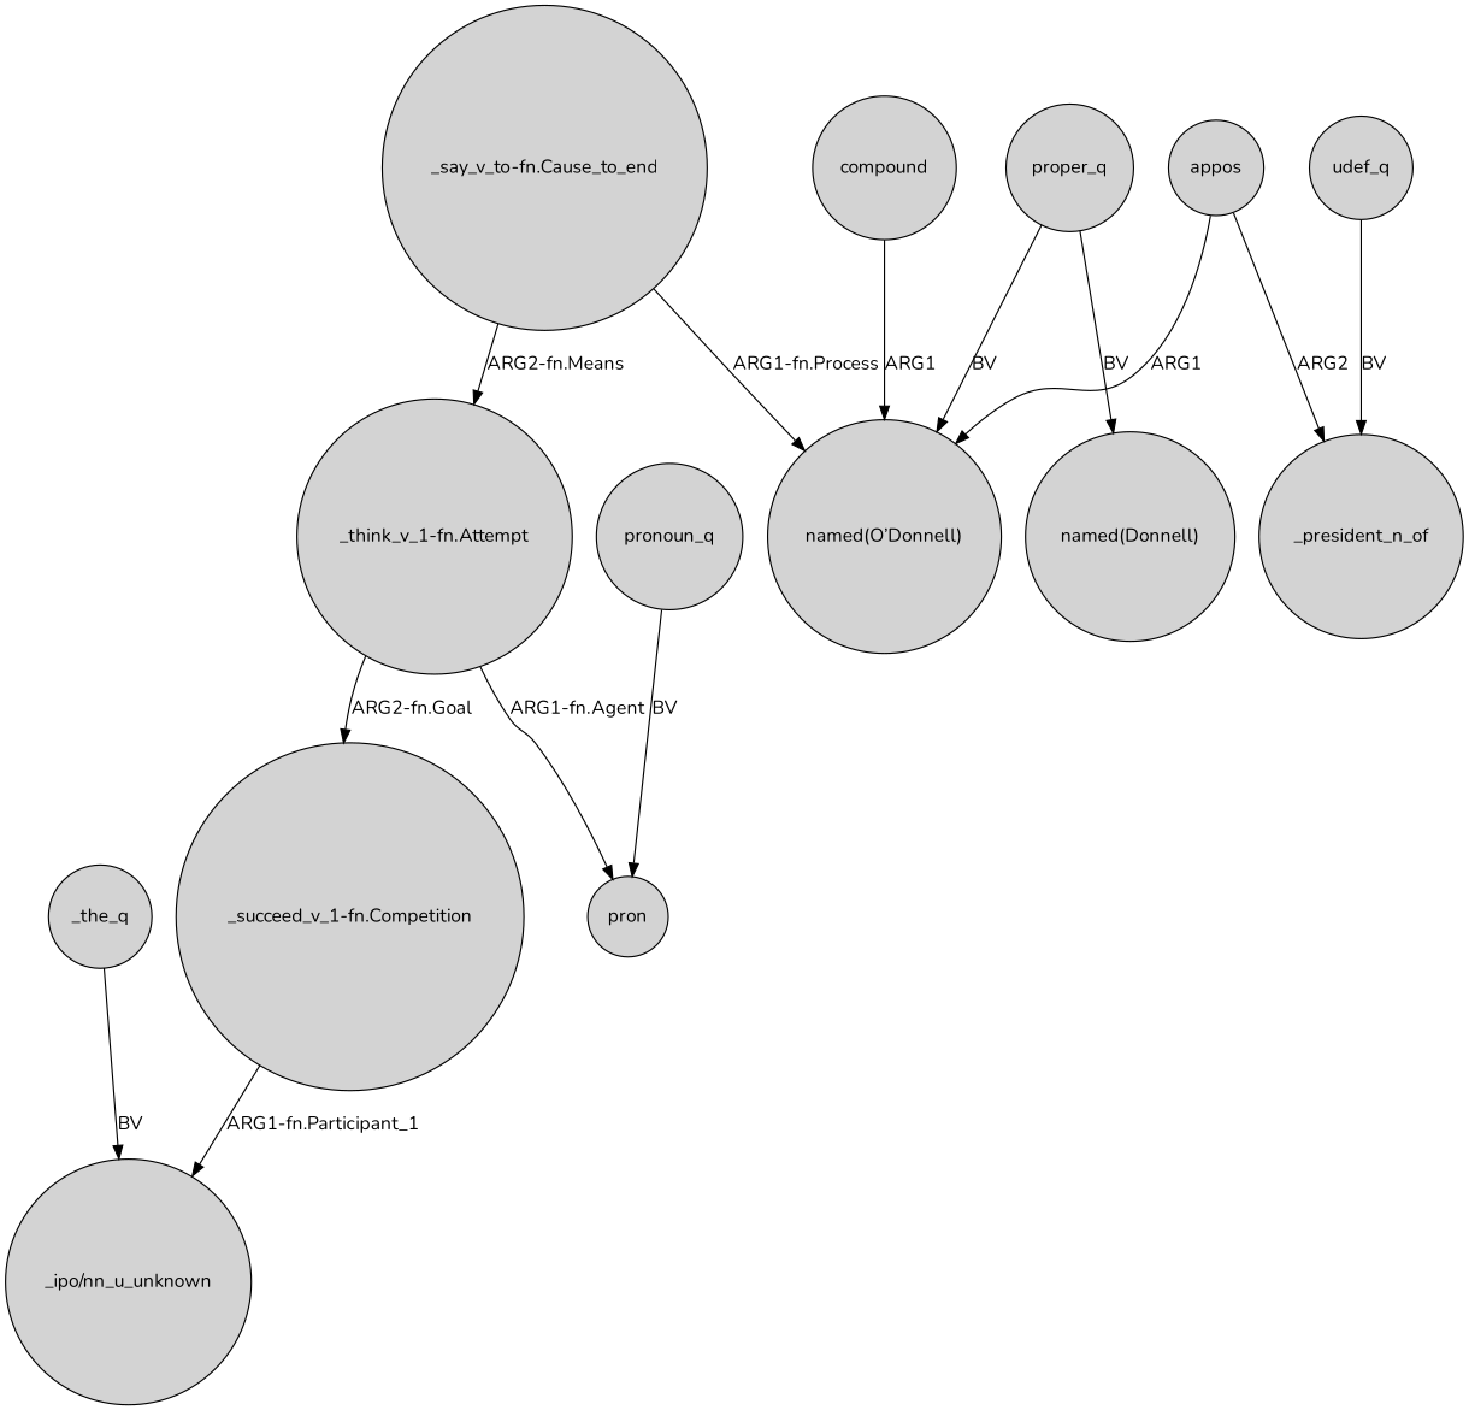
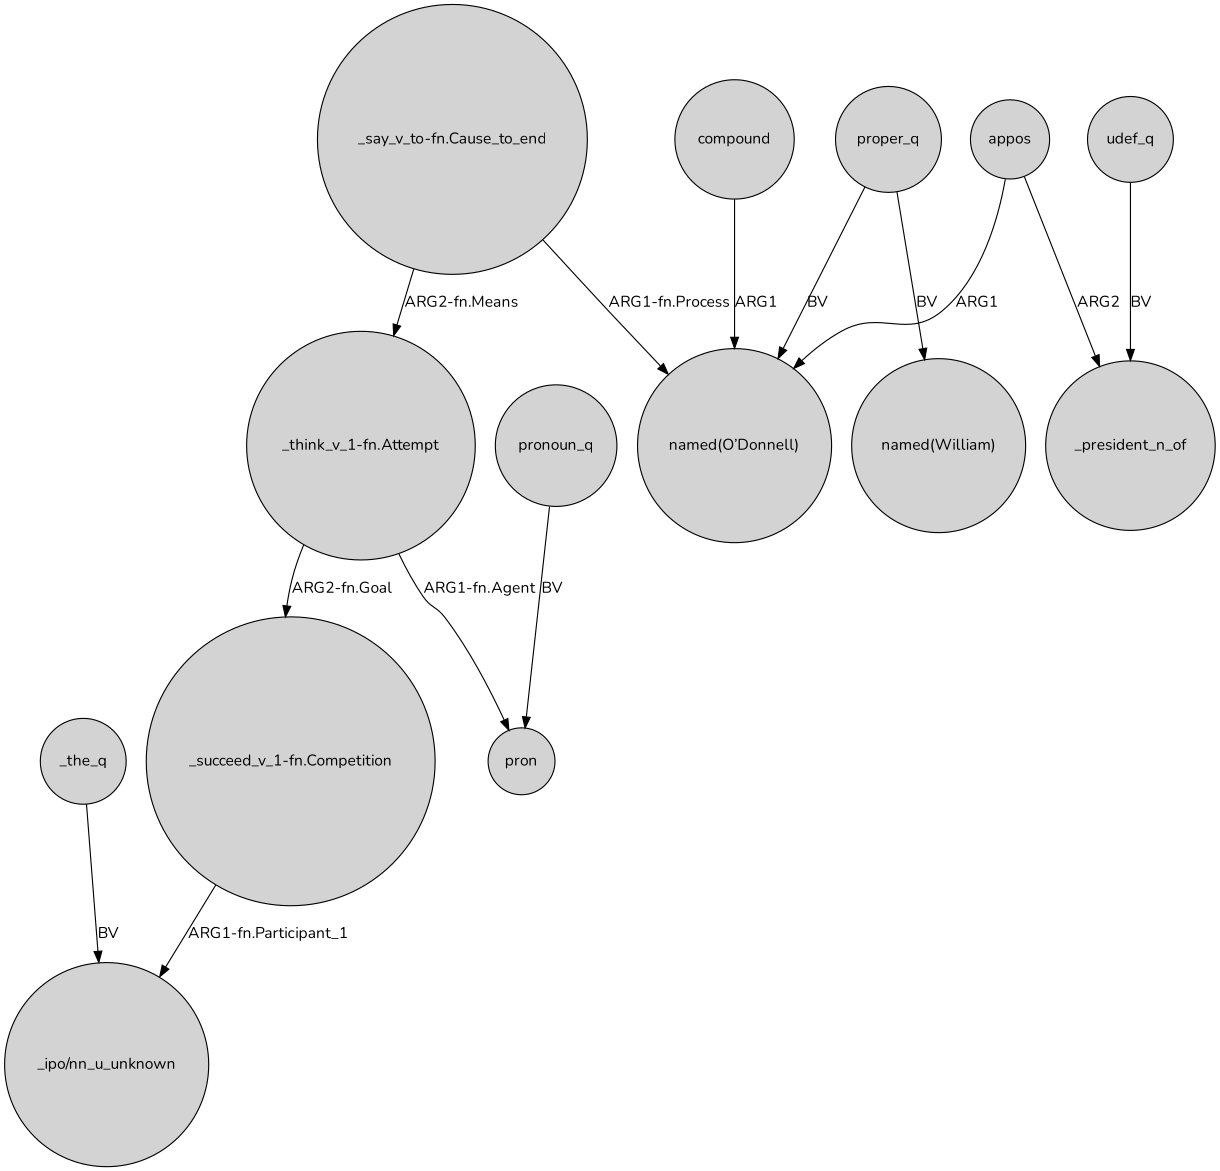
  digraph {
    fontname=Nunito
    node [fontname=Nunito shape=circle style=filled]
    edge [fontname=Nunito]
    "_think_v_1-fn.Attempt"
    "_succeed_v_1-fn.Competition"
    pron
    "_ipo/nn_u_unknown"
    appos
    "named(O’Donnell)"
    _president_n_of
    proper_q
-   "named(William)" [label="named(Donnell)"]
+   "named(William)"
    compound
    udef_q
    "_say_v_to-fn.Cause_to_end"
    pronoun_q
    _the_q
    "_think_v_1-fn.Attempt" -> "_succeed_v_1-fn.Competition" [label="ARG2-fn.Goal"]
    "_think_v_1-fn.Attempt" -> pron [label="ARG1-fn.Agent"]
    "_succeed_v_1-fn.Competition" -> "_ipo/nn_u_unknown" [label="ARG1-fn.Participant_1"]
    appos -> "named(O’Donnell)" [label=ARG1]
    appos -> _president_n_of [label=ARG2]
    proper_q -> "named(O’Donnell)" [label=BV]
    proper_q -> "named(William)" [label=BV]
    compound -> "named(O’Donnell)" [label=ARG1]
    udef_q -> _president_n_of [label=BV]
    "_say_v_to-fn.Cause_to_end" -> "_think_v_1-fn.Attempt" [label="ARG2-fn.Means"]
    "_say_v_to-fn.Cause_to_end" -> "named(O’Donnell)" [label="ARG1-fn.Process"]
    pronoun_q -> pron [label=BV]
    _the_q -> "_ipo/nn_u_unknown" [label=BV]
  }
